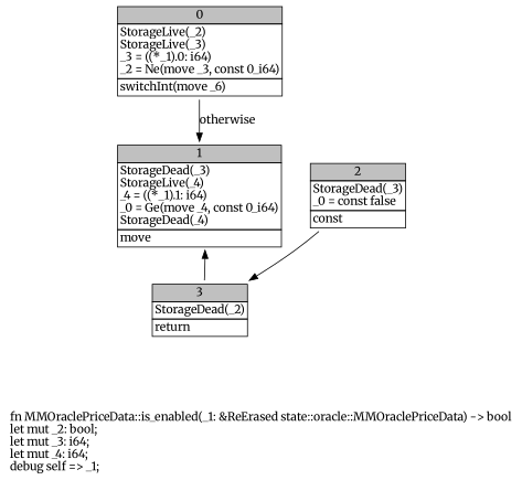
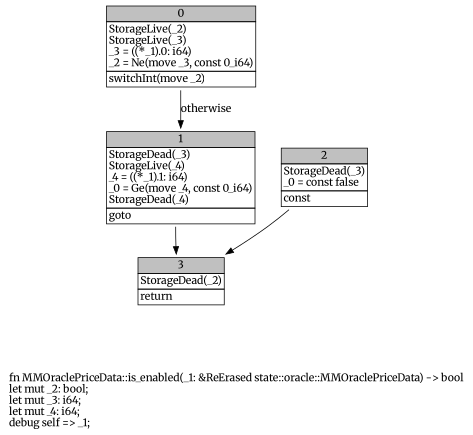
  digraph {
    fontname=Merriweather
    label=<fn MMOraclePriceData::is_enabled(_1: &amp;ReErased state::oracle::MMOraclePriceData) -&gt; bool<br align="left"/>let mut _2: bool;<br align="left"/>let mut _3: i64;<br align="left"/>let mut _4: i64;<br align="left"/>debug self =&gt; _1;<br align="left"/>>
    node [fontname=Merriweather shape=none]
    edge [fontname=Merriweather]
-   n1 [label=<<table border="0" cellborder="1" cellspacing="0"><tr><td bgcolor="gray" align="center" colspan="1">0</td></tr><tr><td align="left" balign="left">StorageLive(_2)<br/>StorageLive(_3)<br/>_3 = ((*_1).0: i64)<br/>_2 = Ne(move _3, const 0_i64)<br/></td></tr><tr><td align="left">switchInt(move _6)</td></tr></table>>]
-   n2 [label=<<table border="0" cellborder="1" cellspacing="0"><tr><td bgcolor="gray" align="center" colspan="1">1</td></tr><tr><td align="left" balign="left">StorageDead(_3)<br/>StorageLive(_4)<br/>_4 = ((*_1).1: i64)<br/>_0 = Ge(move _4, const 0_i64)<br/>StorageDead(_4)<br/></td></tr><tr><td align="left">move</td></tr></table>>]
+   n1 [label=<<table border="0" cellborder="1" cellspacing="0"><tr><td bgcolor="gray" align="center" colspan="1">0</td></tr><tr><td align="left" balign="left">StorageLive(_2)<br/>StorageLive(_3)<br/>_3 = ((*_1).0: i64)<br/>_2 = Ne(move _3, const 0_i64)<br/></td></tr><tr><td align="left">switchInt(move _2)</td></tr></table>>]
+   n2 [label=<<table border="0" cellborder="1" cellspacing="0"><tr><td bgcolor="gray" align="center" colspan="1">1</td></tr><tr><td align="left" balign="left">StorageDead(_3)<br/>StorageLive(_4)<br/>_4 = ((*_1).1: i64)<br/>_0 = Ge(move _4, const 0_i64)<br/>StorageDead(_4)<br/></td></tr><tr><td align="left">goto</td></tr></table>>]
    n3 [label=<<table border="0" cellborder="1" cellspacing="0"><tr><td bgcolor="gray" align="center" colspan="1">3</td></tr><tr><td align="left" balign="left">StorageDead(_2)<br/></td></tr><tr><td align="left">return</td></tr></table>>]
    n4 [label=<<table border="0" cellborder="1" cellspacing="0"><tr><td bgcolor="gray" align="center" colspan="1">2</td></tr><tr><td align="left" balign="left">StorageDead(_3)<br/>_0 = const false<br/></td></tr><tr><td align="left">const</td></tr></table>>]
    n1 -> n2 [label=otherwise]
-   n3 -> n2
+   n2 -> n3
    n4 -> n3
  }
